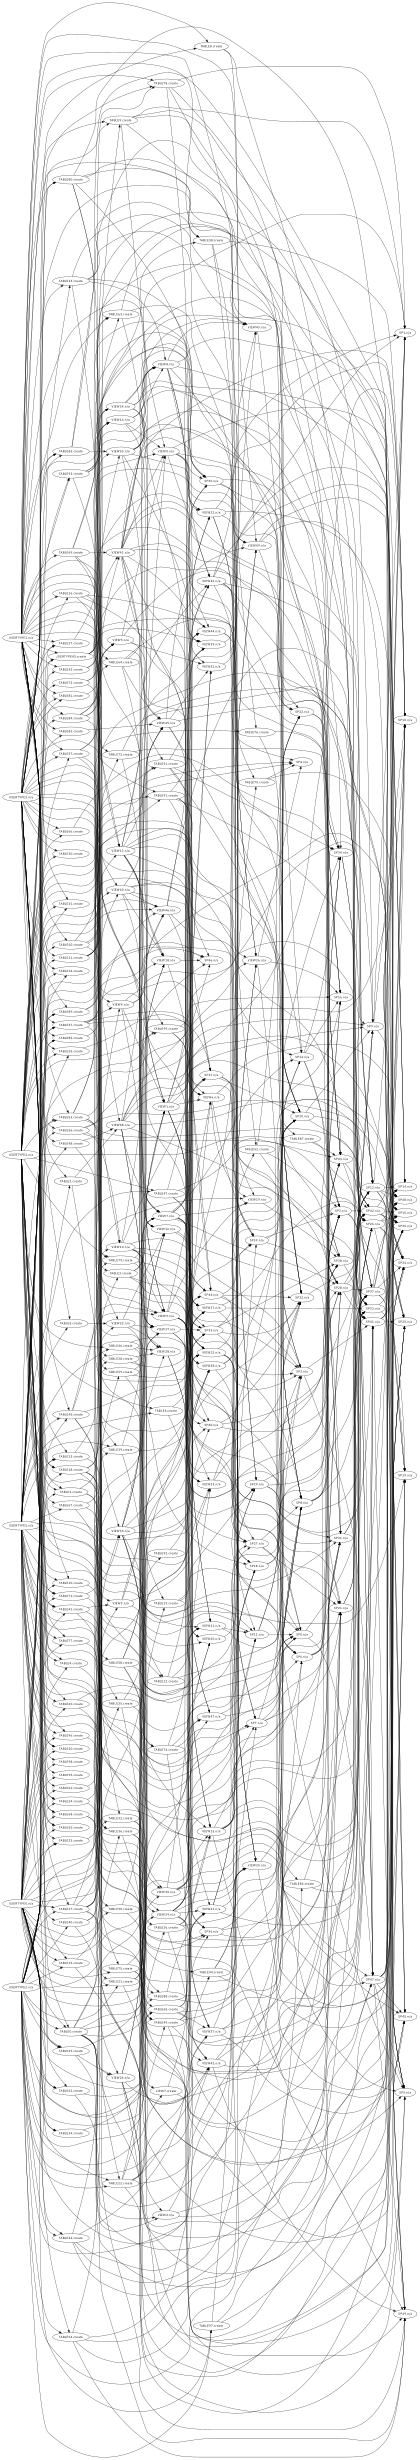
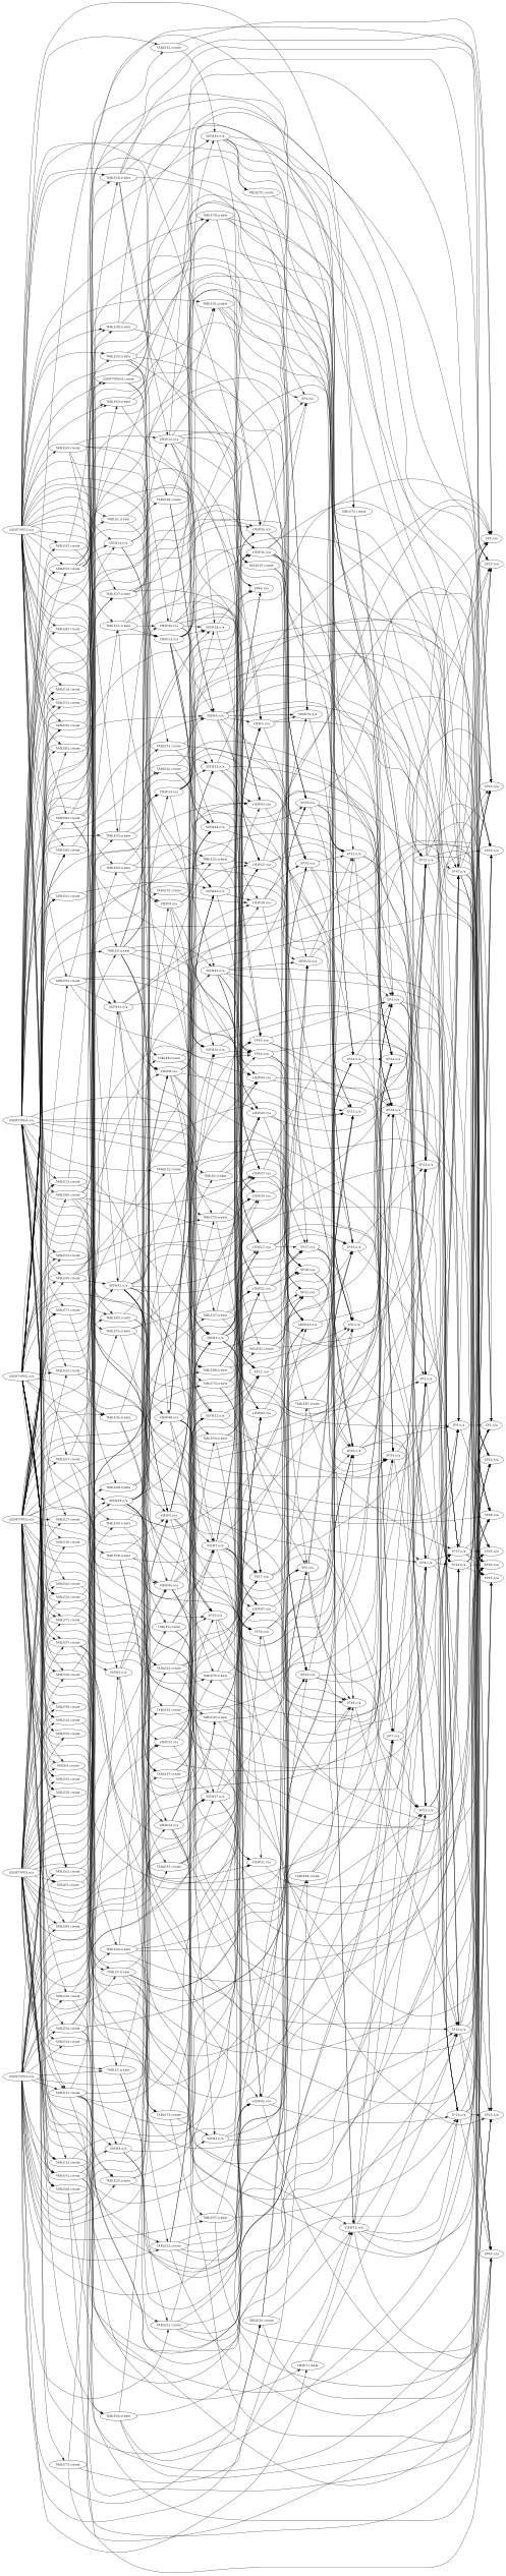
  digraph {
    fontname="IBM Plex Sans"
    rankdir=LR
    node [fontname="IBM Plex Sans"]
    edge [fontname="IBM Plex Sans"]
    n1 [label="TABLE0.create"]
    n2 [label="VIEW16.n/a"]
    n3 [label="VIEW2.n/a"]
    n4 [label="VIEW24.n/a"]
    n5 [label="VIEW26.n/a"]
    n6 [label="VIEW29.n/a"]
    n7 [label="VIEW37.n/a"]
    n8 [label="VIEW49.n/a"]
    n9 [label="SP12.n/a"]
    n10 [label="SP14.n/a"]
    n11 [label="SP31.n/a"]
    n12 [label="SP2.n/a"]
    n13 [label="SP44.n/a"]
    n14 [label="VIEW42.n/a"]
    n15 [label="SP41.n/a"]
    n16 [label="SP21.n/a"]
    n17 [label="VIEW46.n/a"]
    n18 [label="SP24.n/a"]
    n19 [label="VIEW1.n/a"]
    n20 [label="SP5.n/a"]
    n21 [label="SP48.n/a"]
    n22 [label="VIEW27.n/a"]
    n23 [label="SP6.n/a"]
    n24 [label="SP16.n/a"]
    n25 [label="SP4.n/a"]
    n26 [label="VIEW44.n/a"]
    n27 [label="SP11.n/a"]
    n28 [label="VIEW21.n/a"]
    n29 [label="VIEW25.n/a"]
    n30 [label="SP40.n/a"]
    n31 [label="SP10.n/a"]
    n32 [label="SP18.n/a"]
    n33 [label="SP49.n/a"]
    n34 [label="SP9.n/a"]
    n35 [label="VIEW23.n/a"]
    n36 [label="SP33.n/a"]
    n37 [label="SP19.n/a"]
    n38 [label="SP45.n/a"]
    n39 [label="SP22.n/a"]
    n40 [label="SP1.n/a"]
    n41 [label="SP35.n/a"]
    n42 [label="SP37.n/a"]
    n43 [label="SP23.n/a"]
    n44 [label="TABLE1.create"]
    n45 [label="VIEW40.n/a"]
    n46 [label="SP0.n/a"]
    n47 [label="SP7.n/a"]
    n48 [label="VIEW20.n/a"]
    n49 [label="VIEW12.n/a"]
    n50 [label="VIEW18.n/a"]
    n51 [label="SP47.n/a"]
    n52 [label="SP8.n/a"]
    n53 [label="TABLE10.create"]
    n54 [label="VIEW47.n/a"]
    n55 [label="TABLE11.create"]
    n56 [label="VIEW13.n/a"]
    n57 [label="VIEW38.n/a"]
    n58 [label="SP42.n/a"]
    n59 [label="VIEW9.n/a"]
    n60 [label="VIEW17.n/a"]
    n61 [label="VIEW7.n/a"]
    n62 [label="VIEW6.n/a"]
    n63 [label="VIEW36.n/a"]
    n64 [label="SP39.n/a"]
    n65 [label="SP20.n/a"]
    n66 [label="SP15.n/a"]
    n67 [label="SP43.n/a"]
    n68 [label="TABLE12.create"]
    n69 [label="VIEW11.n/a"]
    n70 [label="SP34.n/a"]
    n71 [label="TABLE13.create"]
    n72 [label="SP13.n/a"]
    n73 [label="VIEW19.n/a"]
    n74 [label="VIEW15.n/a"]
    n75 [label="TABLE14.create"]
    n76 [label="TABLE15.create"]
    n77 [label="SP17.n/a"]
    n78 [label="SP38.n/a"]
    n79 [label="TABLE16.create"]
    n80 [label="VIEW32.n/a"]
    n81 [label="VIEW48.n/a"]
    n82 [label="SP26.n/a"]
    n83 [label="SP27.n/a"]
    n84 [label="VIEW28.n/a"]
    n85 [label="SP28.n/a"]
    n86 [label="SP25.n/a"]
    n87 [label="TABLE17.create"]
    n88 [label="VIEW3.n/a"]
    n89 [label="VIEW31.n/a"]
    n90 [label="VIEW34.n/a"]
    n91 [label="VIEW39.n/a"]
    n92 [label="SP29.n/a"]
    n93 [label="VIEW45.n/a"]
    n94 [label="VIEW8.n/a"]
    n95 [label="SP30.n/a"]
    n96 [label="TABLE18.create"]
    n97 [label="VIEW10.n/a"]
    n98 [label="SP46.n/a"]
    n99 [label="SP32.n/a"]
    n100 [label="TABLE19.create"]
    n101 [label="TABLE2.create"]
    n102 [label="SP3.n/a"]
    n103 [label="TABLE20.create"]
    n104 [label="TABLE21.create"]
    n105 [label="TABLE22.create"]
    n106 [label="VIEW22.n/a"]
    n107 [label="VIEW30.n/a"]
    n108 [label="SP36.n/a"]
    n109 [label="VIEW43.n/a"]
    n110 [label="TABLE23.create"]
    n111 [label="TABLE24.create"]
    n112 [label="TABLE25.create"]
    n113 [label="TABLE26.create"]
    n114 [label="TABLE27.create"]
    n115 [label="TABLE28.create"]
    n116 [label="TABLE29.create"]
    n117 [label="TABLE3.create"]
    n118 [label="TABLE30.create"]
    n119 [label="TABLE31.create"]
    n120 [label="TABLE32.create"]
    n121 [label="TABLE33.create"]
    n122 [label="TABLE34.create"]
    n123 [label="TABLE35.create"]
    n124 [label="TABLE36.create"]
    n125 [label="TABLE37.create"]
    n126 [label="VIEW4.n/a"]
    n127 [label="TABLE38.create"]
    n128 [label="TABLE39.create"]
    n129 [label="TABLE4.create"]
    n130 [label="TABLE40.create"]
    n131 [label="VIEW5.n/a"]
    n132 [label="VIEW0.n/a"]
    n133 [label="TABLE41.create"]
    n134 [label="TABLE42.create"]
-   n135 [label="USERTYPE43.create"]
+   n135 [label="TABLE43.create"]
    n136 [label="VIEW33.n/a"]
    n137 [label="TABLE44.create"]
    n138 [label="TABLE45.create"]
    n139 [label="VIEW41.n/a"]
    n140 [label="TABLE46.create"]
    n141 [label="TABLE47.create"]
    n142 [label="TABLE48.create"]
    n143 [label="TABLE49.create"]
    n144 [label="TABLE5.create"]
    n145 [label="TABLE50.create"]
    n146 [label="TABLE51.create"]
    n147 [label="TABLE52.create"]
    n148 [label="TABLE53.create"]
    n149 [label="VIEW14.n/a"]
    n150 [label="TABLE54.create"]
    n151 [label="VIEW35.n/a"]
    n152 [label="TABLE55.create"]
    n153 [label="TABLE56.create"]
    n154 [label="TABLE57.create"]
    n155 [label="TABLE58.create"]
    n156 [label="TABLE59.create"]
    n157 [label="TABLE6.create"]
    n158 [label="TABLE60.create"]
    n159 [label="TABLE61.create"]
    n160 [label="TABLE62.create"]
    n161 [label="TABLE63.create"]
-   n162 [label="TABLE64.create"]
+   n162 [label="USERTYPE64.create"]
    n163 [label="TABLE65.create"]
    n164 [label="TABLE66.create"]
    n165 [label="TABLE67.create"]
    n166 [label="TABLE68.create"]
    n167 [label="TABLE69.create"]
    n168 [label="VIEW7.create"]
    n169 [label="TABLE70.create"]
    n170 [label="TABLE71.create"]
    n171 [label="TABLE72.create"]
    n172 [label="TABLE73.create"]
    n173 [label="TABLE74.create"]
    n174 [label="TABLE75.create"]
    n175 [label="TABLE76.create"]
    n176 [label="TABLE77.create"]
    n177 [label="TABLE78.create"]
    n178 [label="TABLE79.create"]
    n179 [label="TABLE8.create"]
    n180 [label="TABLE80.create"]
    n181 [label="TABLE81.create"]
    n182 [label="TABLE82.create"]
    n183 [label="TABLE83.create"]
    n184 [label="TABLE84.create"]
    n185 [label="TABLE85.create"]
    n186 [label="TABLE86.create"]
    n187 [label="TABLE87.create"]
    n188 [label="TABLE88.create"]
    n189 [label="TABLE89.create"]
    n190 [label="TABLE9.create"]
    n191 [label="TABLE90.create"]
    n192 [label="TABLE91.create"]
    n193 [label="TABLE92.create"]
    n194 [label="TABLE93.create"]
    n195 [label="TABLE94.create"]
    n196 [label="TABLE95.create"]
    n197 [label="TABLE96.create"]
    n198 [label="TABLE97.create"]
    n199 [label="TABLE98.create"]
    n200 [label="TABLE99.create"]
    n201 [label="USERTYPE0.n/a"]
    n202 [label="USERTYPE1.n/a"]
    n203 [label="USERTYPE2.n/a"]
    n204 [label="USERTYPE3.n/a"]
    n205 [label="USERTYPE4.n/a"]
    n206 [label="USERTYPE5.n/a"]
    n1 -> n2
    n1 -> n3
    n1 -> n4
    n1 -> n5
    n1 -> n6
    n1 -> n7
    n1 -> n8
    n1 -> n9
    n1 -> n10
    n1 -> n11
    n2 -> n12
    n2 -> n13
    n3 -> n14
    n3 -> n15
    n3 -> n16
    n4 -> n17
    n4 -> n18
    n4 -> n19
    n4 -> n20
    n4 -> n21
    n4 -> n22
    n5 -> n23
    n5 -> n24
    n5 -> n25
    n6 -> n26
    n6 -> n27
    n6 -> n28
    n6 -> n29
    n6 -> n30
    n6 -> n31
    n6 -> n32
    n6 -> n33
    n6 -> n34
    n7 -> n15
    n7 -> n35
    n7 -> n36
    n8 -> n37
    n8 -> n38
    n8 -> n39
    n9 -> n10
    n9 -> n20
    n9 -> n21
    n9 -> n33
    n9 -> n40
    n9 -> n41
    n11 -> n42
    n11 -> n43
    n12 -> n15
    n12 -> n51
    n13 -> n12
    n13 -> n46
    n13 -> n70
    n13 -> n99
    n14 -> n33
    n14 -> n39
    n14 -> n82
    n14 -> n85
    n15 -> n10
    n15 -> n18
    n15 -> n33
    n15 -> n40
    n15 -> n86
    n16 -> n42
    n16 -> n58
    n17 -> n26
    n17 -> n57
    n17 -> n66
    n17 -> n67
    n19 -> n28
    n19 -> n30
    n19 -> n31
    n19 -> n34
    n19 -> n47
    n19 -> n62
    n19 -> n91
    n19 -> n98
    n22 -> n5
    n22 -> n37
    n22 -> n58
    n22 -> n102
    n23 -> n11
    n23 -> n16
    n23 -> n67
    n23 -> n78
    n26 -> n47
    n26 -> n85
    n27 -> n12
    n27 -> n46
    n27 -> n99
    n28 -> n29
    n28 -> n32
    n28 -> n43
    n28 -> n83
    n29 -> n11
    n29 -> n18
    n30 -> n85
    n30 -> n99
    n30 -> n102
    n32 -> n65
    n32 -> n70
    n34 -> n21
    n34 -> n31
    n34 -> n40
    n35 -> n24
    n35 -> n72
    n36 -> n24
    n36 -> n52
    n36 -> n78
    n36 -> n99
    n39 -> n67
    n39 -> n70
    n42 -> n18
    n42 -> n20
    n42 -> n21
    n42 -> n31
    n42 -> n38
    n42 -> n66
    n43 -> n37
    n43 -> n41
    n44 -> n45
    n44 -> n46
    n44 -> n47
    n45 -> n2
    n45 -> n5
    n45 -> n17
    n45 -> n37
    n45 -> n48
    n45 -> n49
    n45 -> n50
    n46 -> n9
    n46 -> n51
-   n47 -> n11
+   n11 -> n47
    n47 -> n12
    n47 -> n16
    n47 -> n52
    n48 -> n92
    n49 -> n12
    n49 -> n16
    n49 -> n41
    n49 -> n46
    n50 -> n13
    n50 -> n98
    n51 -> n20
    n51 -> n21
    n51 -> n31
    n51 -> n33
    n51 -> n37
    n51 -> n38
    n51 -> n86
    n52 -> n34
    n52 -> n42
    n52 -> n58
    n52 -> n82
    n53 -> n54
    n54 -> n23
    n54 -> n52
    n55 -> n17
    n55 -> n45
    n55 -> n56
    n55 -> n57
    n55 -> n58
    n56 -> n18
    n56 -> n19
    n56 -> n25
-   n56 -> n29
+   n56 -> n28
    n56 -> n49
    n56 -> n50
    n56 -> n59
    n56 -> n60
    n56 -> n61
    n56 -> n62
    n56 -> n63
    n57 -> n20
    n57 -> n64
    n57 -> n65
    n58 -> n18
    n58 -> n20
    n58 -> n31
    n58 -> n41
    n58 -> n66
    n59 -> n11
    n59 -> n35
    n59 -> n46
    n59 -> n48
    n59 -> n62
    n59 -> n73
    n59 -> n74
    n60 -> n43
    n60 -> n82
    n60 -> n83
    n61 -> n16
    n61 -> n23
    n61 -> n54
    n61 -> n72
    n61 -> n73
    n61 -> n77
    n61 -> n85
    n61 -> n89
    n61 -> n108
    n62 -> n64
    n62 -> n66
    n62 -> n73
    n63 -> n9
    n63 -> n25
    n63 -> n32
    n63 -> n40
    n63 -> n42
    n63 -> n65
    n63 -> n86
    n64 -> n11
    n64 -> n65
    n64 -> n102
    n65 -> n34
    n65 -> n43
    n65 -> n82
    n67 -> n43
    n67 -> n58
    n68 -> n12
    n68 -> n57
    n68 -> n69
    n69 -> n27
    n69 -> n70
    n70 -> n51
    n70 -> n82
    n71 -> n35
    n71 -> n59
    n72 -> n24
    n72 -> n70
    n72 -> n85
    n72 -> n102
    n73 -> n78
    n74 -> n9
    n74 -> n10
    n74 -> n33
    n74 -> n38
    n74 -> n42
    n74 -> n47
    n74 -> n82
    n76 -> n40
    n76 -> n77
    n77 -> n12
    n77 -> n65
    n77 -> n78
    n78 -> n15
    n79 -> n26
    n79 -> n60
    n79 -> n80
    n79 -> n81
    n80 -> n2
    n80 -> n7
    n80 -> n74
    n80 -> n84
    n81 -> n5
    n81 -> n7
    n81 -> n9
    n81 -> n17
    n81 -> n34
    n81 -> n41
    n81 -> n51
    n81 -> n61
    n81 -> n84
    n81 -> n86
    n82 -> n10
    n82 -> n18
    n82 -> n33
    n82 -> n66
    n82 -> n86
    n83 -> n16
    n83 -> n46
    n83 -> n52
    n84 -> n92
    n84 -> n102
    n85 -> n9
    n85 -> n15
    n85 -> n34
    n85 -> n42
    n87 -> n14
    n87 -> n48
    n87 -> n66
    n87 -> n80
    n87 -> n88
    n87 -> n89
    n87 -> n90
    n87 -> n91
    n88 -> n35
    n88 -> n36
    n88 -> n92
    n88 -> n93
    n89 -> n40
    n90 -> n2
    n90 -> n10
    n90 -> n40
    n90 -> n60
    n90 -> n94
    n90 -> n95
    n91 -> n31
    n92 -> n11
    n92 -> n16
    n92 -> n67
    n92 -> n85
    n93 -> n8
    n93 -> n65
    n93 -> n69
    n93 -> n70
    n93 -> n89
    n94 -> n21
    n94 -> n22
    n94 -> n52
    n94 -> n54
    n94 -> n86
    n94 -> n99
    n94 -> n109
    n95 -> n24
    n95 -> n65
    n95 -> n67
    n96 -> n11
    n96 -> n27
    n96 -> n37
    n96 -> n46
    n96 -> n73
    n96 -> n97
    n97 -> n12
    n97 -> n13
    n97 -> n36
    n97 -> n59
    n97 -> n69
    n97 -> n77
    n97 -> n83
    n97 -> n98
    n99 -> n9
    n100 -> n85
    n100 -> n92
    n101 -> n64
    n101 -> n81
    n102 -> n15
    n102 -> n43
    n102 -> n58
    n104 -> n7
    n104 -> n49
    n104 -> n51
    n105 -> n14
    n105 -> n18
    n105 -> n23
    n105 -> n28
    n105 -> n106
    n105 -> n107
    n105 -> n108
    n106 -> n8
    n106 -> n20
    n106 -> n52
    n106 -> n99
    n106 -> n109
    n107 -> n41
    n107 -> n43
    n107 -> n51
    n107 -> n60
    n107 -> n67
    n107 -> n74
    n108 -> n46
    n108 -> n52
    n108 -> n85
    n109 -> n72
    n110 -> n94
    n111 -> n4
    n111 -> n94
    n112 -> n77
    n113 -> n23
    n113 -> n29
    n113 -> n74
    n113 -> n86
    n114 -> n95
    n115 -> n51
    n115 -> n84
    n115 -> n106
    n116 -> n3
    n116 -> n4
    n116 -> n54
    n117 -> n12
    n117 -> n19
    n117 -> n42
    n117 -> n61
    n120 -> n20
    n120 -> n107
    n121 -> n5
    n121 -> n56
    n121 -> n92
    n121 -> n94
    n121 -> n102
    n121 -> n109
    n122 -> n36
    n123 -> n21
    n123 -> n50
    n123 -> n65
    n124 -> n6
    n124 -> n15
    n124 -> n108
    n125 -> n29
    n125 -> n30
    n125 -> n62
    n125 -> n72
    n125 -> n98
    n125 -> n126
    n126 -> n7
    n126 -> n19
    n126 -> n21
    n126 -> n51
    n126 -> n77
    n127 -> n5
    n127 -> n31
    n127 -> n92
    n128 -> n19
    n128 -> n37
    n128 -> n60
    n129 -> n47
    n130 -> n13
    n130 -> n41
    n130 -> n131
    n131 -> n15
    n131 -> n89
    n131 -> n93
    n131 -> n132
    n132 -> n8
    n132 -> n10
    n132 -> n63
    n132 -> n70
    n132 -> n95
    n132 -> n106
    n133 -> n78
    n133 -> n86
    n133 -> n88
    n134 -> n73
    n134 -> n90
    n135 -> n82
    n135 -> n106
    n135 -> n132
    n135 -> n136
    n136 -> n11
    n136 -> n24
    n136 -> n42
    n136 -> n59
    n136 -> n66
    n136 -> n91
    n136 -> n106
    n137 -> n16
    n137 -> n48
    n137 -> n64
    n137 -> n72
    n137 -> n126
    n138 -> n52
    n138 -> n59
    n138 -> n91
    n138 -> n99
    n138 -> n139
    n139 -> n26
    n139 -> n39
    n139 -> n49
    n139 -> n58
    n139 -> n61
    n139 -> n64
    n139 -> n67
    n139 -> n69
    n139 -> n78
    n139 -> n91
    n139 -> n94
    n139 -> n95
    n139 -> n108
    n139 -> n132
    n140 -> n20
    n140 -> n30
    n140 -> n84
    n141 -> n23
    n141 -> n63
    n141 -> n67
    n141 -> n83
    n142 -> n32
    n142 -> n81
    n143 -> n24
    n143 -> n28
    n143 -> n38
    n143 -> n43
    n143 -> n49
    n144 -> n80
    n145 -> n29
    n145 -> n98
    n145 -> n126
    n145 -> n136
    n146 -> n32
    n146 -> n63
    n146 -> n70
    n146 -> n72
    n147 -> n39
    n147 -> n85
    n147 -> n102
    n148 -> n24
    n148 -> n25
    n148 -> n37
    n148 -> n59
    n148 -> n107
    n148 -> n149
    n149 -> n14
    n149 -> n94
    n149 -> n109
    n149 -> n132
    n150 -> n22
    n150 -> n33
    n150 -> n52
    n150 -> n65
    n150 -> n151
    n151 -> n14
    n151 -> n27
    n151 -> n30
    n151 -> n38
    n151 -> n50
    n151 -> n57
    n151 -> n84
    n151 -> n93
    n151 -> n99
    n151 -> n102
    n153 -> n15
    n153 -> n31
    n153 -> n66
    n153 -> n97
    n154 -> n22
    n154 -> n36
    n154 -> n82
    n154 -> n131
    n155 -> n16
    n155 -> n47
    n155 -> n61
    n155 -> n69
    n155 -> n132
    n156 -> n26
    n156 -> n48
    n156 -> n61
    n157 -> n8
    n157 -> n83
    n158 -> n42
    n158 -> n69
    n159 -> n17
    n160 -> n33
    n160 -> n95
    n161 -> n41
    n161 -> n50
    n161 -> n64
    n162 -> n6
    n162 -> n31
    n162 -> n85
    n162 -> n93
    n163 -> n22
    n163 -> n35
    n163 -> n39
    n163 -> n58
    n163 -> n62
    n164 -> n70
    n165 -> n13
    n165 -> n38
    n165 -> n88
    n166 -> n16
    n166 -> n33
    n167 -> n27
    n167 -> n45
    n167 -> n97
    n167 -> n139
    n167 -> n149
    n168 -> n15
    n168 -> n74
    n169 -> n25
    n169 -> n38
    n170 -> n41
    n170 -> n151
    n171 -> n9
    n171 -> n11
    n171 -> n84
    n172 -> n18
    n172 -> n74
    n172 -> n139
    n173 -> n14
    n173 -> n49
    n173 -> n54
    n173 -> n83
    n174 -> n3
    n174 -> n60
    n174 -> n86
    n175 -> n52
    n175 -> n102
    n176 -> n108
    n177 -> n24
    n177 -> n40
    n177 -> n63
    n177 -> n99
    n178 -> n7
    n178 -> n36
-   n178 -> n93
+   n93 -> n178
    n179 -> n8
    n179 -> n43
    n180 -> n10
    n180 -> n19
    n180 -> n65
    n180 -> n89
    n180 -> n109
    n180 -> n151
    n181 -> n39
    n182 -> n93
    n183 -> n9
    n183 -> n21
    n183 -> n136
    n184 -> n18
    n184 -> n34
    n184 -> n56
    n184 -> n91
    n184 -> n131
    n185 -> n50
    n186 -> n43
    n186 -> n78
    n187 -> n42
    n187 -> n67
    n188 -> n28
    n188 -> n29
    n188 -> n46
    n189 -> n17
    n189 -> n98
    n190 -> n34
    n190 -> n40
    n190 -> n70
    n190 -> n99
    n190 -> n132
    n191 -> n2
    n191 -> n51
    n192 -> n12
    n192 -> n58
    n192 -> n77
    n192 -> n78
    n192 -> n95
    n193 -> n57
    n194 -> n2
    n194 -> n13
    n194 -> n26
    n194 -> n90
    n194 -> n149
    n195 -> n21
    n195 -> n27
    n195 -> n32
    n197 -> n20
    n198 -> n66
    n198 -> n82
    n198 -> n109
    n200 -> n34
    n200 -> n35
    n200 -> n62
    n201 -> n1
    n201 -> n53
    n201 -> n71
    n201 -> n75
    n201 -> n76
    n201 -> n87
    n201 -> n100
    n201 -> n101
    n201 -> n103
    n201 -> n104
    n201 -> n105
    n201 -> n110
    n201 -> n112
    n201 -> n115
    n201 -> n116
    n201 -> n120
    n201 -> n122
    n201 -> n123
    n201 -> n124
    n201 -> n128
    n201 -> n129
    n201 -> n137
    n201 -> n138
    n201 -> n143
    n201 -> n148
    n201 -> n150
    n201 -> n156
    n201 -> n159
    n201 -> n160
    n201 -> n163
    n201 -> n169
    n201 -> n174
    n201 -> n176
    n201 -> n178
    n201 -> n183
    n201 -> n185
    n201 -> n188
    n201 -> n193
    n201 -> n196
    n201 -> n197
    n201 -> n198
    n201 -> n199
    n202 -> n1
    n202 -> n55
    n202 -> n75
    n202 -> n79
    n202 -> n96
    n202 -> n100
    n202 -> n101
    n202 -> n114
    n202 -> n115
    n202 -> n117
    n202 -> n119
    n202 -> n120
    n202 -> n121
    n202 -> n125
    n202 -> n127
    n202 -> n134
    n202 -> n135
    n202 -> n138
    n202 -> n142
    n202 -> n145
    n202 -> n146
    n202 -> n147
    n202 -> n148
    n202 -> n154
    n202 -> n161
    n202 -> n162
    n202 -> n166
    n202 -> n167
    n202 -> n169
    n202 -> n171
    n202 -> n175
    n202 -> n176
    n202 -> n177
    n202 -> n178
    n202 -> n179
    n202 -> n180
    n202 -> n181
    n202 -> n182
    n202 -> n183
    n202 -> n184
    n202 -> n185
    n202 -> n190
    n202 -> n194
    n202 -> n197
    n203 -> n1
    n203 -> n44
    n203 -> n76
    n203 -> n87
    n203 -> n96
    n203 -> n104
    n203 -> n105
    n203 -> n110
    n203 -> n111
    n203 -> n113
    n203 -> n116
    n203 -> n117
    n203 -> n122
    n203 -> n130
    n203 -> n133
    n203 -> n137
    n203 -> n142
    n203 -> n147
    n203 -> n150
    n203 -> n152
    n203 -> n158
    n203 -> n160
    n203 -> n163
    n203 -> n166
    n203 -> n168
    n203 -> n170
    n203 -> n186
    n203 -> n189
    n203 -> n191
    n203 -> n192
    n203 -> n195
    n203 -> n198
    n204 -> n44
    n204 -> n53
    n204 -> n76
    n204 -> n79
    n204 -> n87
    n204 -> n103
    n204 -> n105
    n204 -> n112
    n204 -> n113
    n204 -> n114
    n204 -> n116
    n204 -> n118
    n204 -> n123
    n204 -> n127
    n204 -> n128
    n204 -> n129
    n204 -> n133
    n204 -> n135
    n204 -> n143
    n204 -> n144
    n204 -> n153
    n204 -> n154
    n204 -> n156
    n204 -> n161
    n204 -> n164
    n204 -> n172
    n204 -> n174
    n204 -> n177
    n204 -> n179
    n204 -> n180
    n204 -> n181
    n204 -> n183
    n204 -> n187
    n204 -> n189
    n204 -> n190
    n204 -> n192
    n204 -> n194
    n204 -> n196
    n204 -> n199
    n204 -> n200
    n205 -> n44
    n205 -> n68
    n205 -> n71
    n205 -> n75
    n205 -> n96
    n205 -> n104
    n205 -> n110
    n205 -> n111
    n205 -> n112
    n205 -> n118
    n205 -> n119
    n205 -> n121
    n205 -> n124
    n205 -> n125
    n205 -> n127
    n205 -> n134
    n205 -> n135
    n205 -> n140
    n205 -> n141
    n205 -> n146
    n205 -> n148
    n205 -> n152
    n205 -> n157
    n205 -> n158
    n205 -> n159
    n205 -> n161
    n205 -> n162
    n205 -> n164
    n205 -> n165
    n205 -> n170
    n205 -> n173
    n205 -> n175
    n205 -> n177
    n205 -> n178
    n205 -> n181
    n205 -> n182
    n205 -> n187
    n205 -> n188
    n205 -> n189
    n205 -> n191
    n205 -> n192
    n205 -> n195
    n205 -> n200
    n206 -> n53
    n206 -> n55
    n206 -> n68
    n206 -> n71
    n206 -> n103
    n206 -> n111
    n206 -> n114
    n206 -> n119
    n206 -> n124
    n206 -> n125
    n206 -> n128
    n206 -> n129
    n206 -> n130
    n206 -> n133
    n206 -> n138
    n206 -> n140
    n206 -> n141
    n206 -> n143
    n206 -> n144
    n206 -> n145
    n206 -> n146
    n206 -> n152
    n206 -> n153
    n206 -> n154
    n206 -> n155
    n206 -> n157
    n206 -> n158
    n206 -> n160
    n206 -> n163
    n206 -> n165
    n206 -> n166
    n206 -> n168
    n206 -> n170
    n206 -> n171
    n206 -> n173
    n206 -> n176
    n206 -> n184
    n206 -> n185
    n206 -> n186
    n206 -> n188
    n206 -> n190
    n206 -> n197
    n206 -> n200
  }
